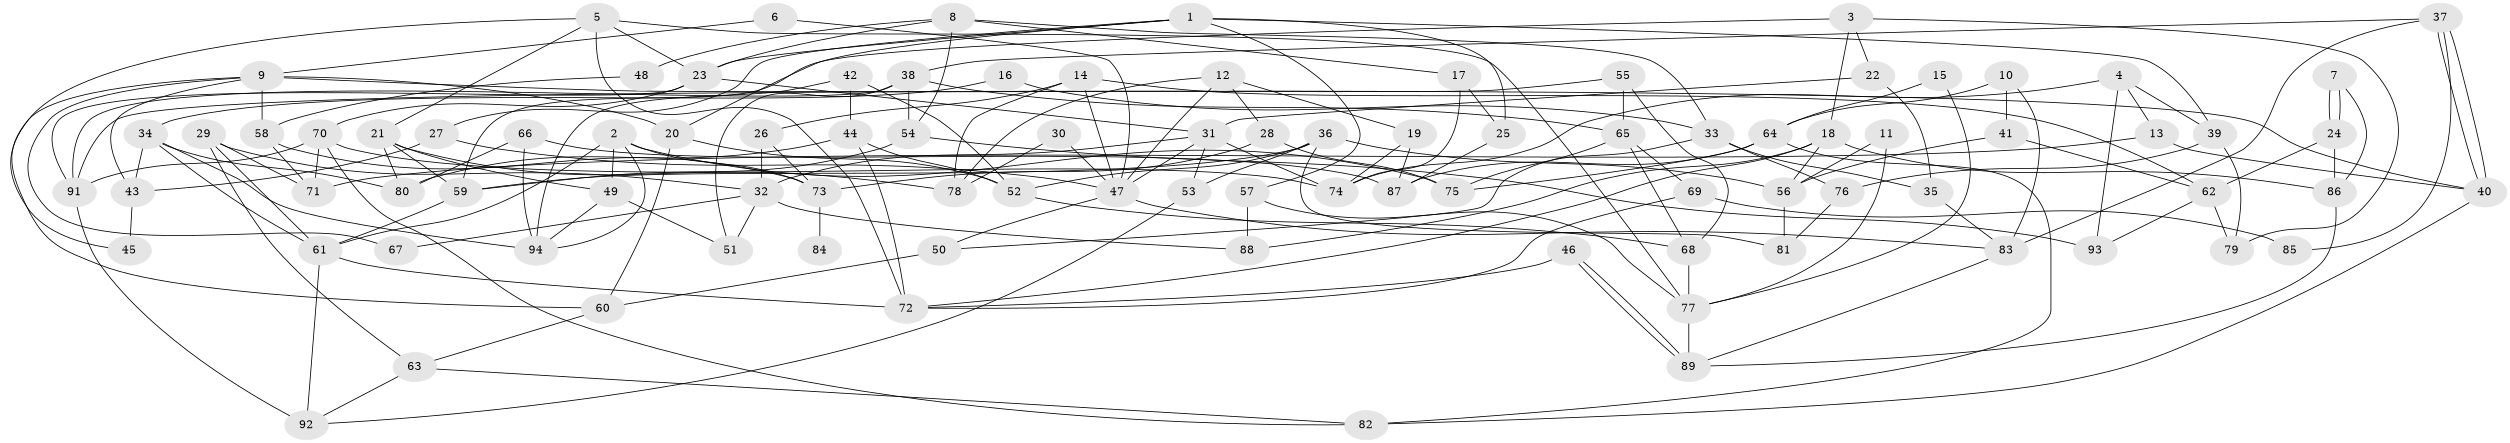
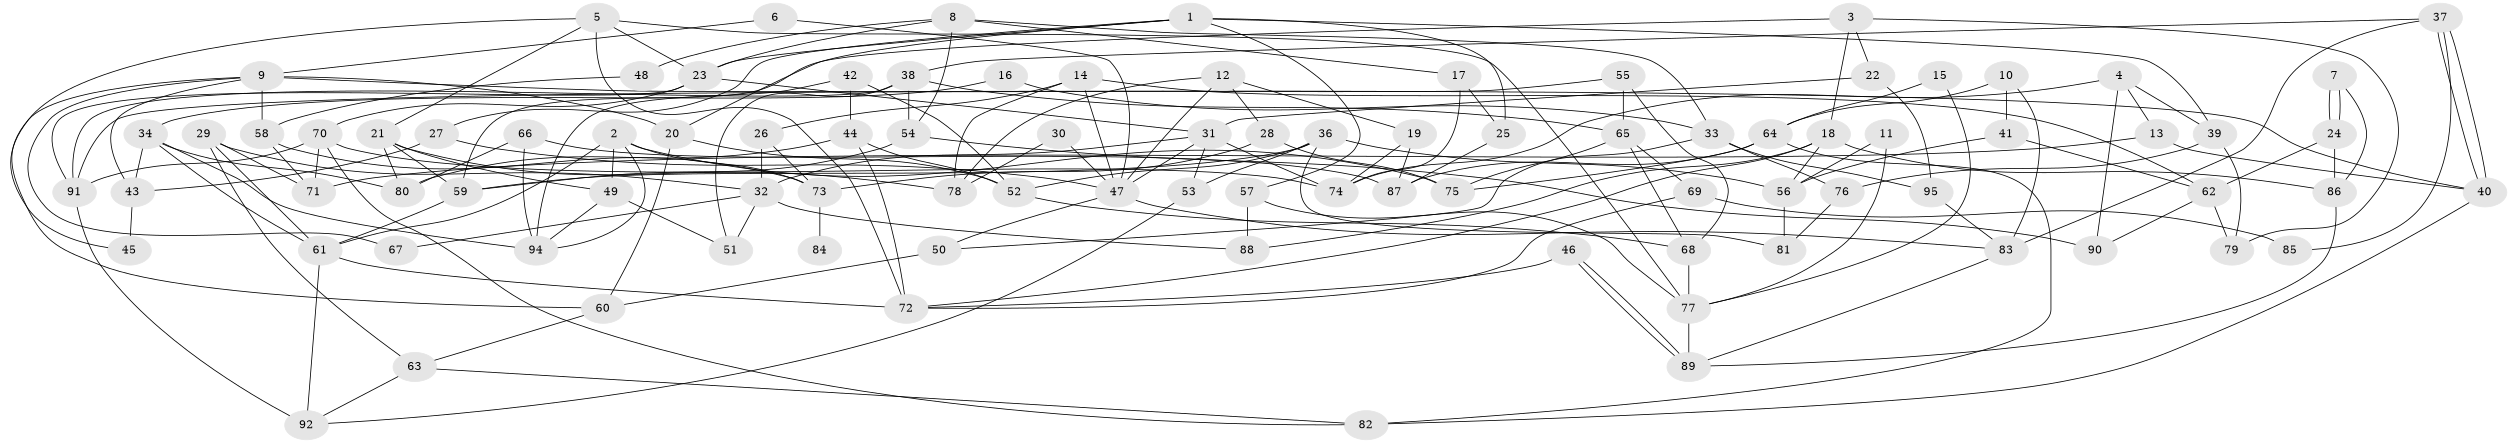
  graph {
    node [color=gray90 style=filled]
    1
    20
    23
    25
    27
    39
    57
    60
    52
    31
    70
    91
    87
    47
    43
    79
    76
    77
    88
    2
    49
    61
    73
    75
    n25 [label=94]
    51
    72
    92
    84
    3
    18
    22
    59
    86
    56
-   35
+   35 [label=95]
    4
    13
    74
-   93
+   93 [label=90]
    40
    71
    5
    21
    45
    78
    80
    89
    6
    9
    67
    58
    83
    50
    7
    24
    62
    8
    17
    33
    48
    54
    82
    63
    10
    41
    64
    11
    81
    12
    19
    28
    14
    26
    32
    69
    85
    15
    16
    34
    68
    53
    29
    30
    36
    37
    38
    65
    42
    44
    46
    55
    66
    1 -- 20
    1 -- 23
    1 -- 25
    1 -- 27
    1 -- 39
    1 -- 57
    20 -- 60
    20 -- 52
    23 -- 31
    23 -- 70
    23 -- 91
    25 -- 87
    27 -- 47
    27 -- 43
    39 -- 79
    39 -- 76
    57 -- 77
    57 -- 88
    60 -- 63
    52 -- 68
    31 -- 47
    31 -- 74
    31 -- 32
    31 -- 53
    70 -- 91
    70 -- 74
    70 -- 71
    70 -- 82
    91 -- 92
    47 -- 83
    47 -- 50
    43 -- 45
    76 -- 81
    77 -- 89
    2 -- 49
    2 -- 61
    2 -- 73
    2 -- 75
    2 -- n25
    49 -- n25
    49 -- 51
    61 -- 72
    61 -- 92
    73 -- 84
    3 -- 79
    3 -- 18
    3 -- 22
    3 -- 59
    18 -- 88
    18 -- 72
    18 -- 86
    18 -- 56
    22 -- 31
    22 -- 35
    59 -- 61
    86 -- 89
    56 -- 81
    35 -- 83
    4 -- 39
    4 -- 13
    4 -- 74
    4 -- 93
    13 -- 40
    13 -- 71
    40 -- 82
    5 -- 23
    5 -- 77
    5 -- 72
    5 -- 21
    5 -- 45
    21 -- 49
    21 -- 59
    21 -- 78
    21 -- 80
    6 -- 47
    6 -- 9
    9 -- 20
    9 -- 60
    9 -- 43
    9 -- 40
    9 -- 67
    9 -- 58
    58 -- 73
    58 -- 71
    83 -- 89
    50 -- 60
    7 -- 86
    7 -- 24
    7 -- 24
    24 -- 86
    24 -- 62
    62 -- 79
    62 -- 93
    8 -- 23
    8 -- 17
    8 -- 33
    8 -- 48
    8 -- 54
    17 -- 25
    17 -- 74
    33 -- 76
    33 -- 35
    33 -- 50
    48 -- 58
    54 -- 59
    54 -- 93
    63 -- 92
    63 -- 82
    10 -- 83
    10 -- 41
    10 -- 64
    41 -- 56
    41 -- 62
    64 -- 87
    64 -- 75
    64 -- 82
    11 -- 77
    11 -- 56
    12 -- 47
    12 -- 78
    12 -- 19
    12 -- 28
    19 -- 87
    19 -- 74
    28 -- 73
    28 -- 75
    14 -- 47
    14 -- 78
    14 -- 62
    14 -- 26
    26 -- 73
    26 -- 32
    32 -- 88
    32 -- 51
    32 -- 67
    69 -- 72
    69 -- 85
    15 -- 77
    15 -- 64
    16 -- 33
    16 -- 34
    34 -- 43
    34 -- 61
    34 -- n25
    34 -- 80
    68 -- 77
    53 -- 92
    29 -- 61
    29 -- 71
    29 -- 63
    29 -- 32
    30 -- 47
    30 -- 78
    36 -- 52
    36 -- 59
    36 -- 56
    36 -- 81
    36 -- 53
    37 -- 40
    37 -- 40
    37 -- 83
    37 -- 85
    37 -- 38
    38 -- 91
    38 -- 51
    38 -- 54
    38 -- 65
    65 -- 75
    65 -- 69
    65 -- 68
    42 -- 52
    42 -- n25
    42 -- 44
    44 -- 52
    44 -- 72
    44 -- 80
    46 -- 72
    46 -- 89
    46 -- 89
    55 -- 91
    55 -- 68
    55 -- 65
    66 -- 87
    66 -- n25
    66 -- 80
  }
